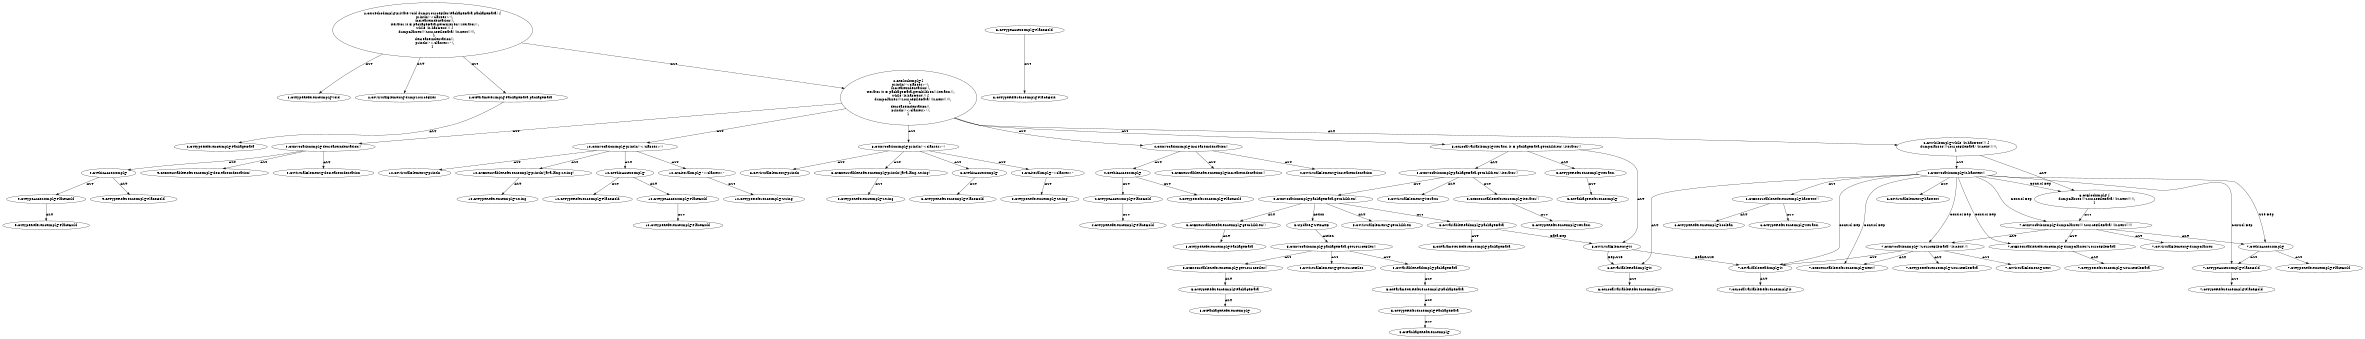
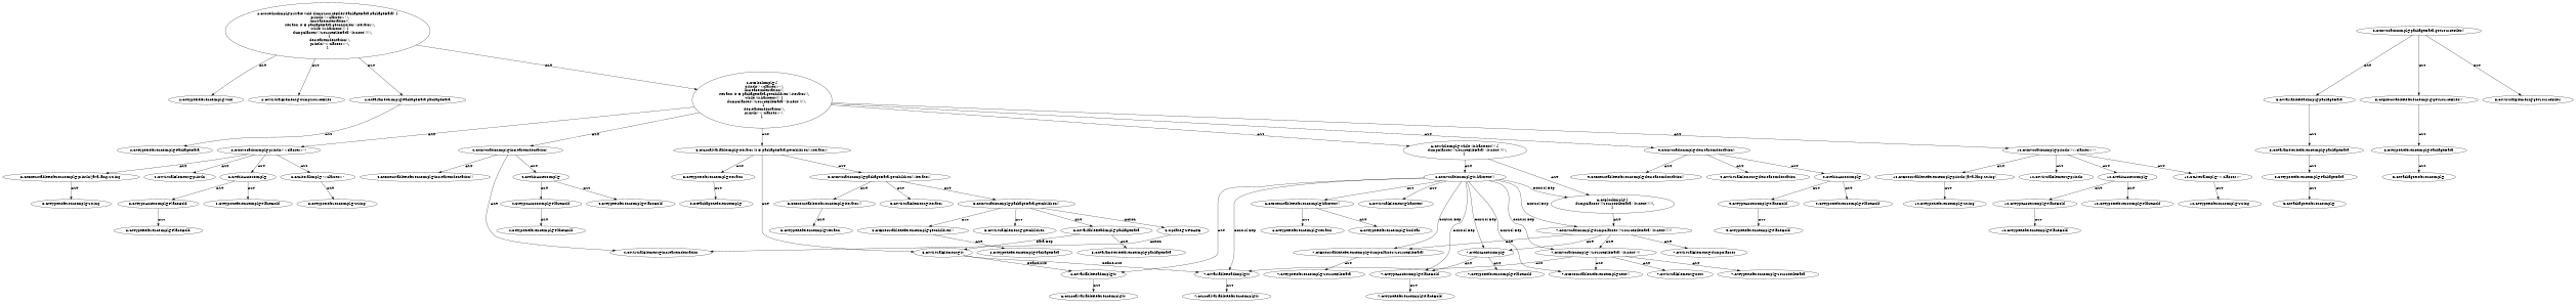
  digraph {
    node [shape=ellipse]
    n1 [label="2:CtTypeReferenceImpl@void"]
    n2 [label="2:CtVirtualElement@dumpSourceFiles"]
    n3 [label="2:CtParameterImpl@PackageData packageData"]
    n4 [label="2:CtTypeReferenceImpl@PackageData"]
    n5 [label="3:CtExecutableReferenceImpl@println(java.lang.String)"]
    n6 [label="3:CtTypeReferenceImpl@String"]
    n7 [label="3:CtVirtualElement@println"]
    n8 [label="3:CtTypeAccessImpl@PlaceHold"]
    n9 [label="3:CtTypeReferenceImpl@PlaceHold"]
    n10 [label="3:CtThisAccessImpl@"]
    n11 [label="3:CtTypeReferenceImpl@PlaceHold"]
    n12 [label="3:CtLiteralImpl@\"<classes>\""]
    n13 [label="3:CtTypeReferenceImpl@String"]
    n14 [label="3:CtInvocationImpl@println(\"<classes>\")"]
    n15 [label="4:CtExecutableReferenceImpl@increaseIndentation()"]
    n16 [label="4:CtVirtualElement@increaseIndentation"]
    n17 [label="4:CtTypeAccessImpl@PlaceHold"]
    n18 [label="4:CtTypeReferenceImpl@PlaceHold"]
    n19 [label="4:CtThisAccessImpl@"]
    n20 [label="4:CtTypeReferenceImpl@PlaceHold"]
    n21 [label="4:CtInvocationImpl@increaseIndentation()"]
    n22 [label="5:CtTypeReferenceImpl@Iterator"]
    n23 [label="5:CtPackageReferenceImpl@"]
    n24 [label="5:CtExecutableReferenceImpl@iterator()"]
    n25 [label="5:CtTypeReferenceImpl@Iterator"]
    n26 [label="5:CtVirtualElement@iterator"]
    n27 [label="5:CtExecutableReferenceImpl@getChildren()"]
    n28 [label="5:CtTypeReferenceImpl@PackageData"]
    n29 [label="5:CtVirtualElement@getChildren"]
    n30 [label="5:CtVariableReadImpl@packageData"]
    n31 [label="5:CtParameterReferenceImpl@packageData"]
    n32 [label="5:CtVirtualElement@it"]
    n33 [label="6:CtVariableReadImpl@it"]
    n34 [label="7:CtVariableReadImpl@it"]
    n35 [label="5:CtInvocationImpl@packageData.getChildren()"]
    n36 [label="5:Update@UPDATE"]
    n37 [label="5:CtInvocationImpl@packageData.getSourceFiles()"]
    n38 [label="5:CtInvocationImpl@packageData.getChildren().iterator()"]
    n39 [label="6:CtLocalVariableReferenceImpl@it"]
    n40 [label="7:CtLocalVariableReferenceImpl@it"]
    n41 [label="5:CtLocalVariableImpl@Iterator it = packageData.getChildren().iterator()"]
    n42 [label="6:CtExecutableReferenceImpl@hasNext()"]
    n43 [label="6:CtTypeReferenceImpl@Iterator"]
    n44 [label="6:CtTypeReferenceImpl@boolean"]
    n45 [label="6:CtVirtualElement@hasNext"]
    n46 [label="6:CtInvocationImpl@it.hasNext()"]
    n47 [label="7:CtExecutableReferenceImpl@dumpClasses(SourceFileData)"]
    n48 [label="7:CtTypeAccessImpl@PlaceHold"]
    n49 [label="7:CtThisAccessImpl@"]
    n50 [label="7:CtExecutableReferenceImpl@next()"]
    n51 [label="7:CtInvocationImpl@((SourceFileData) (it.next()))"]
    n52 [label="7:CtInvocationImpl@dumpClasses(((SourceFileData) (it.next())))"]
    n53 [label="6:CtBlockImpl@\{\n    dumpClasses(((SourceFileData) (it.next())));\n\}"]
    n54 [label="7:CtTypeReferenceImpl@SourceFileData"]
    n55 [label="7:CtTypeReferenceImpl@PlaceHold"]
    n56 [label="7:CtTypeReferenceImpl@PlaceHold"]
    n57 [label="7:CtVirtualElement@next"]
    n58 [label="7:CtTypeReferenceImpl@SourceFileData"]
    n59 [label="7:CtVirtualElement@dumpClasses"]
    n60 [label="6:CtWhileImpl@while (it.hasNext()) \{\n    dumpClasses(((SourceFileData) (it.next())));\n\} "]
    n61 [label="9:CtExecutableReferenceImpl@decreaseIndentation()"]
    n62 [label="9:CtVirtualElement@decreaseIndentation"]
    n63 [label="9:CtTypeAccessImpl@PlaceHold"]
    n64 [label="9:CtTypeReferenceImpl@PlaceHold"]
    n65 [label="9:CtThisAccessImpl@"]
    n66 [label="9:CtTypeReferenceImpl@PlaceHold"]
    n67 [label="9:CtInvocationImpl@decreaseIndentation()"]
    n68 [label="10:CtExecutableReferenceImpl@println(java.lang.String)"]
    n69 [label="10:CtTypeReferenceImpl@String"]
    n70 [label="10:CtVirtualElement@println"]
    n71 [label="10:CtTypeAccessImpl@PlaceHold"]
    n72 [label="10:CtTypeReferenceImpl@PlaceHold"]
    n73 [label="10:CtThisAccessImpl@"]
    n74 [label="10:CtTypeReferenceImpl@PlaceHold"]
    n75 [label="10:CtLiteralImpl@\"</classes>\""]
    n76 [label="10:CtTypeReferenceImpl@String"]
    n77 [label="10:CtInvocationImpl@println(\"</classes>\")"]
    n78 [label="2:CtBlockImpl@\{\n    println(\"<classes>\");\n    increaseIndentation();\n    Iterator it = packageData.getChildren().iterator();\n    while (it.hasNext()) \{\n        dumpClasses(((SourceFileData) (it.next())));\n    \} \n    decreaseIndentation();\n    println(\"</classes>\");\n\}"]
    n79 [label="2:CtMethodImpl@private void dumpSourceFiles(PackageData packageData) \{\n    println(\"<classes>\");\n    increaseIndentation();\n    Iterator it = packageData.getChildren().iterator();\n    while (it.hasNext()) \{\n        dumpClasses(((SourceFileData) (it.next())));\n    \} \n    decreaseIndentation();\n    println(\"</classes>\");\n\}"]
    n80 [label="5:CtVariableReadImpl@packageData"]
    n81 [label="5:CtExecutableReferenceImpl@getSourceFiles()"]
    n82 [label="5:CtVirtualElement@getSourceFiles"]
    n83 [label="5:CtPackageReferenceImpl@"]
    n84 [label="5:CtTypeReferenceImpl@PackageData"]
    n85 [label="5:CtParameterReferenceImpl@packageData"]
    n86 [label="5:CtPackageReferenceImpl@"]
    n87 [label="5:CtTypeReferenceImpl@PackageData"]
    n3 -> n4 [label=AST]
    n5 -> n6 [label=AST]
    n8 -> n9 [label=AST]
+   n10 -> n8 [label=AST]
    n10 -> n11 [label=AST]
    n12 -> n13 [label=AST]
    n14 -> n5 [label=AST]
    n14 -> n7 [label=AST]
    n14 -> n10 [label=AST]
    n14 -> n12 [label=AST]
    n17 -> n18 [label=AST]
    n19 -> n17 [label=AST]
    n19 -> n20 [label=AST]
    n21 -> n15 [label=AST]
    n21 -> n16 [label=AST]
    n21 -> n19 [label=AST]
    n22 -> n23 [label=AST]
    n24 -> n25 [label=AST]
    n27 -> n28 [label=AST]
    n30 -> n31 [label=AST]
    n30 -> n32 [label="Data Dep"]
-   n32 -> n33 [label="Dep-Use"]
+   n32 -> n33 [label="Define-Use"]
    n32 -> n34 [label="Define-Use"]
    n33 -> n39 [label=AST]
    n34 -> n40 [label=AST]
    n35 -> n27 [label=AST]
    n35 -> n29 [label=AST]
    n35 -> n30 [label=AST]
    n35 -> n36 [label=Action]
-   n36 -> n37 [label=Action]
+   n36 -> n16 [label=Action]
    n37 -> n80 [label=AST]
    n37 -> n81 [label=AST]
    n37 -> n82 [label=AST]
    n38 -> n24 [label=AST]
    n38 -> n26 [label=AST]
    n38 -> n35 [label=AST]
    n41 -> n22 [label=AST]
    n41 -> n32 [label=AST]
    n41 -> n38 [label=AST]
    n42 -> n43 [label=AST]
    n42 -> n44 [label=AST]
    n46 -> n33 [label=AST]
    n46 -> n34 [label="Control Dep"]
    n46 -> n42 [label=AST]
    n46 -> n45 [label=AST]
    n46 -> n47 [label="Control Dep"]
    n46 -> n48 [label="Control Dep"]
-   n46 -> n49 [label="Use Dep"]
+   n46 -> n49 [label="Control Dep"]
    n46 -> n50 [label="Control Dep"]
    n46 -> n51 [label="Control Dep"]
    n46 -> n52 [label="Control Dep"]
    n46 -> n53 [label="Control Dep"]
    n47 -> n54 [label=AST]
    n48 -> n55 [label=AST]
    n49 -> n48 [label=AST]
    n49 -> n56 [label=AST]
    n51 -> n34 [label=AST]
    n51 -> n50 [label=AST]
    n51 -> n57 [label=AST]
    n51 -> n58 [label=AST]
    n52 -> n47 [label=AST]
    n52 -> n49 [label=AST]
    n52 -> n51 [label=AST]
    n52 -> n59 [label=AST]
    n53 -> n52 [label=AST]
    n60 -> n46 [label=AST]
    n60 -> n53 [label=AST]
    n63 -> n64 [label=AST]
    n65 -> n63 [label=AST]
    n65 -> n66 [label=AST]
    n67 -> n61 [label=AST]
    n67 -> n62 [label=AST]
    n67 -> n65 [label=AST]
    n68 -> n69 [label=AST]
    n71 -> n72 [label=AST]
    n73 -> n71 [label=AST]
    n73 -> n74 [label=AST]
    n75 -> n76 [label=AST]
    n77 -> n68 [label=AST]
    n77 -> n70 [label=AST]
    n77 -> n73 [label=AST]
    n77 -> n75 [label=AST]
    n78 -> n14 [label=AST]
    n78 -> n21 [label=AST]
    n78 -> n41 [label=AST]
    n78 -> n60 [label=AST]
    n78 -> n67 [label=AST]
    n78 -> n77 [label=AST]
    n79 -> n1 [label=AST]
    n79 -> n2 [label=AST]
    n79 -> n3 [label=AST]
    n79 -> n78 [label=AST]
    n80 -> n85 [label=AST]
    n81 -> n87 [label=AST]
    n84 -> n83 [label=AST]
    n85 -> n84 [label=AST]
    n87 -> n86 [label=AST]
  }
